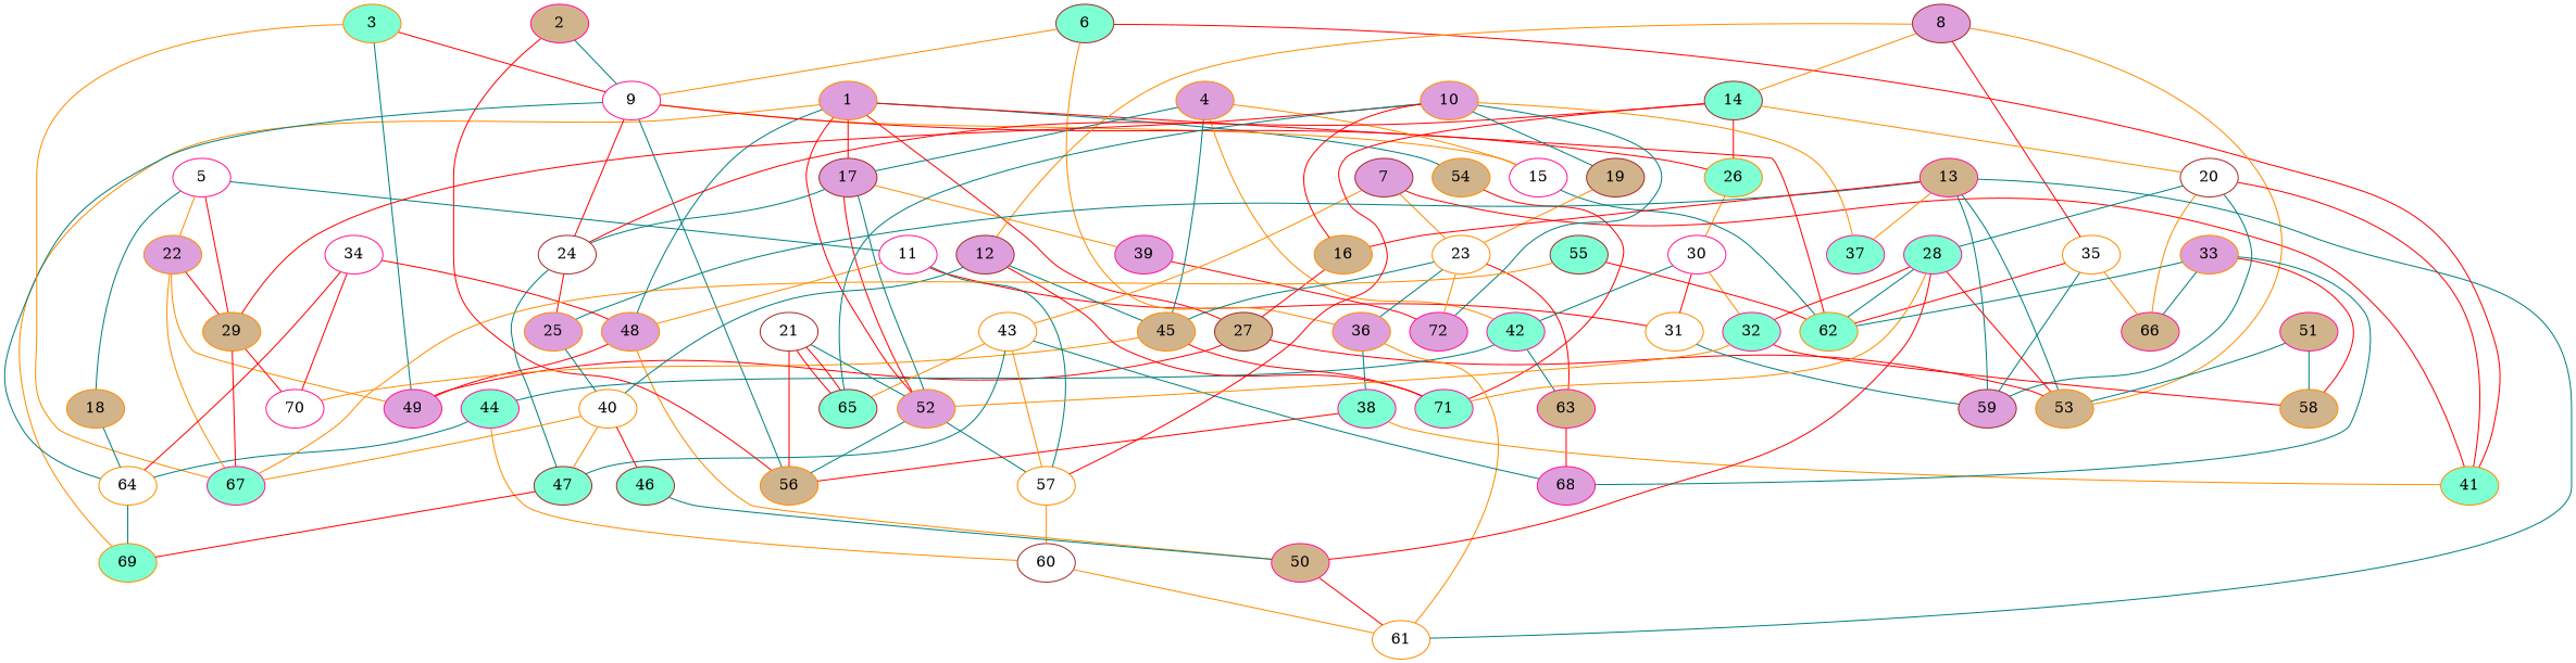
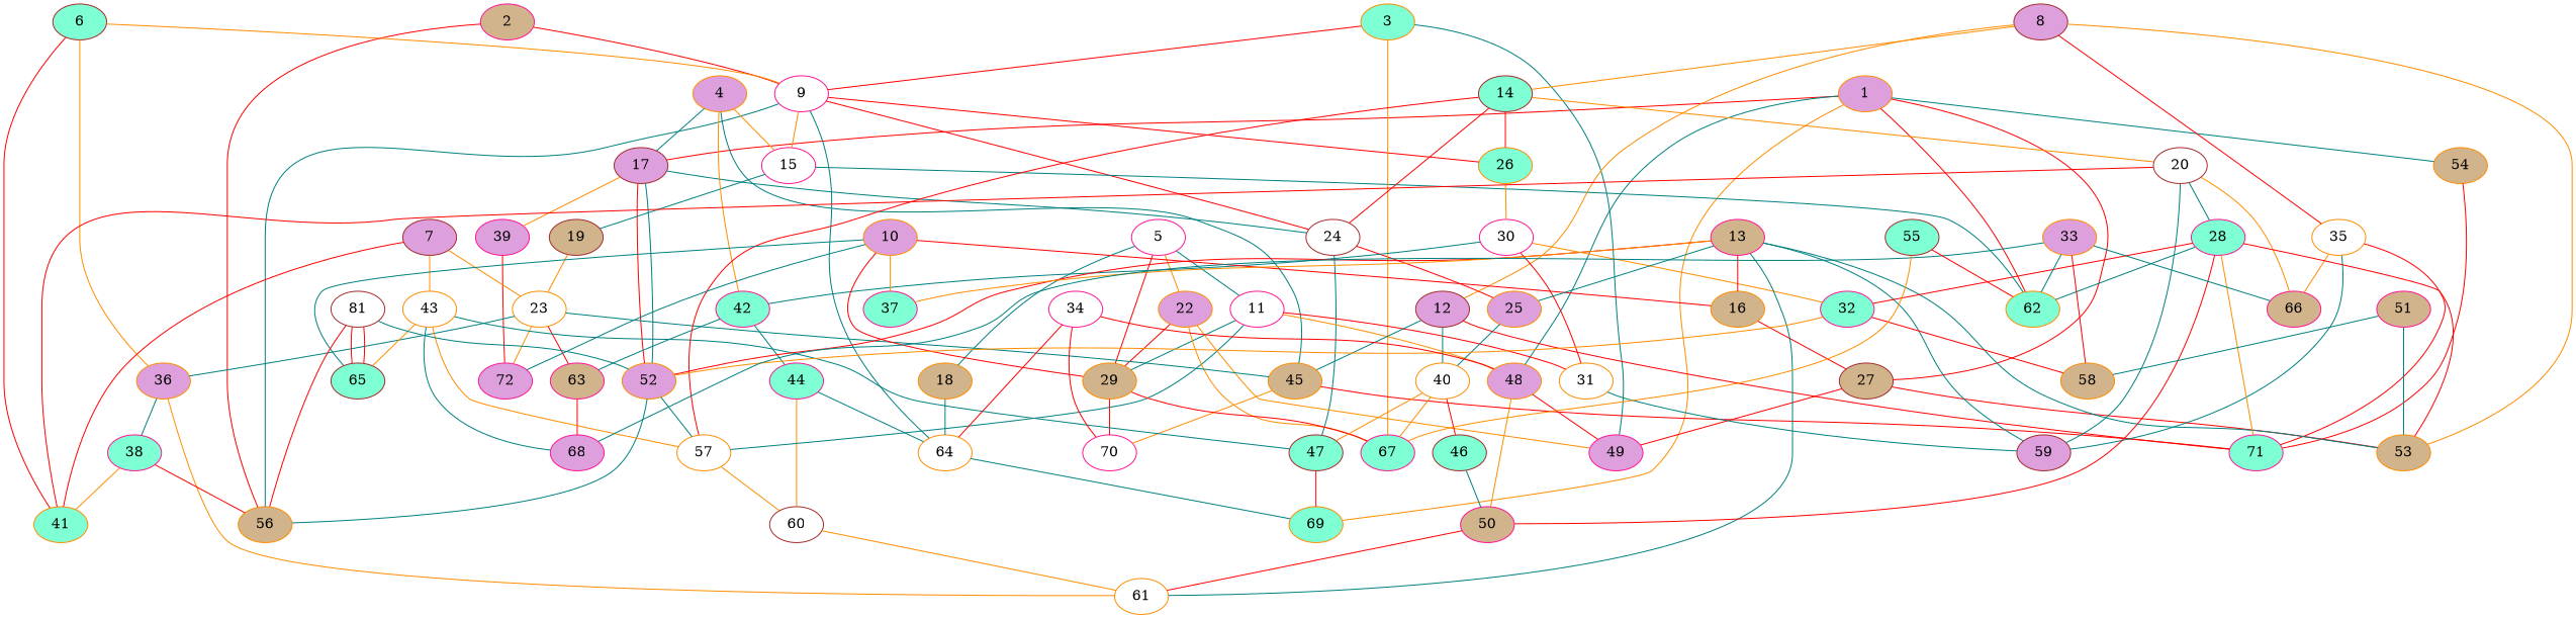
  graph {
    node [color=darkorange fillcolor=aquamarine style=filled]
    edge [color=red]
    1 [fillcolor=plum]
    17 [color=brown fillcolor=plum]
    27 [color=brown fillcolor=tan]
    48 [fillcolor=plum]
    52 [fillcolor=plum]
    54 [fillcolor=tan]
    62
    69
    24 [color=brown fillcolor=white]
    39 [color=deeppink fillcolor=plum]
    49 [color=deeppink fillcolor=plum]
    53 [fillcolor=tan]
    50 [color=deeppink fillcolor=tan]
    56 [fillcolor=tan]
    57 [fillcolor=white]
    71 [color=deeppink]
    2 [color=deeppink fillcolor=tan]
    9 [color=deeppink fillcolor=white]
    15 [color=deeppink fillcolor=white]
    26
    64 [fillcolor=white]
    3
    67 [color=deeppink]
    4 [fillcolor=plum]
    42 [color=deeppink]
    45 [fillcolor=tan]
    19 [color=brown fillcolor=tan]
    63 [color=deeppink fillcolor=tan]
    44 [color=deeppink]
    70 [color=deeppink fillcolor=white]
    5 [color=deeppink fillcolor=white]
    11 [color=deeppink fillcolor=white]
    18 [fillcolor=tan]
    22 [fillcolor=plum]
    29 [fillcolor=tan]
    31 [fillcolor=white]
    6 [color=brown]
    36 [fillcolor=plum]
    41
    61 [fillcolor=white]
    38 [color=deeppink]
    7 [color=brown fillcolor=plum]
    23 [fillcolor=white]
    43 [fillcolor=white]
    72 [color=deeppink fillcolor=plum]
    65 [color=brown]
    47 [color=brown]
    68 [color=deeppink fillcolor=plum]
    8 [color=brown fillcolor=plum]
    12 [color=brown fillcolor=plum]
    14 [color=brown]
    35 [fillcolor=white]
    40 [fillcolor=white]
    20 [color=brown fillcolor=white]
    59 [color=brown fillcolor=plum]
    66 [color=deeppink fillcolor=tan]
    25 [fillcolor=plum]
    30 [color=deeppink fillcolor=white]
    10 [fillcolor=plum]
    16 [fillcolor=tan]
    37 [color=deeppink]
    60 [color=brown fillcolor=white]
    46 [color=brown]
    13 [color=deeppink fillcolor=tan]
    28 [color=deeppink]
    32 [color=deeppink]
-   21 [color=brown fillcolor=white]
+   21 [color=brown fillcolor=white label=81]
    58 [fillcolor=tan]
    33 [fillcolor=plum]
    34 [color=deeppink fillcolor=white]
    51 [color=deeppink fillcolor=tan]
    55 [color=brown]
    1 -- 17
    1 -- 27
    1 -- 48 [color=teal]
-   1 -- 52
+   13 -- 52
    1 -- 54 [color=teal]
    1 -- 62
    1 -- 69 [color=darkorange]
    17 -- 52
    17 -- 52 [color=teal]
    17 -- 24 [color=teal]
    17 -- 39 [color=darkorange]
    27 -- 49
    27 -- 53
    48 -- 49
    48 -- 50 [color=darkorange]
    52 -- 56 [color=teal]
    52 -- 57 [color=teal]
    54 -- 71
    24 -- 47 [color=teal]
    24 -- 25
    39 -- 72
    50 -- 61
    57 -- 60 [color=darkorange]
    2 -- 56
-   2 -- 9 [color=teal]
+   2 -- 9
    9 -- 24
    9 -- 56 [color=teal]
    9 -- 15 [color=darkorange]
    9 -- 26
    9 -- 64 [color=teal]
    15 -- 62 [color=teal]
-   10 -- 19 [color=teal]
+   15 -- 19 [color=teal]
    26 -- 30 [color=darkorange]
    64 -- 69 [color=teal]
    3 -- 49 [color=teal]
    3 -- 9
    3 -- 67 [color=darkorange]
    4 -- 17 [color=teal]
    4 -- 15 [color=darkorange]
    4 -- 42 [color=darkorange]
    4 -- 45 [color=teal]
    42 -- 63 [color=teal]
    42 -- 44 [color=teal]
    45 -- 71
    45 -- 70 [color=darkorange]
    19 -- 23 [color=darkorange]
    63 -- 68
    44 -- 64 [color=teal]
    44 -- 60 [color=darkorange]
    5 -- 11 [color=teal]
    5 -- 18 [color=teal]
    5 -- 22 [color=darkorange]
    5 -- 29
    11 -- 48 [color=darkorange]
    11 -- 57 [color=teal]
+   11 -- 29 [color=teal]
    11 -- 31
    18 -- 64 [color=teal]
    22 -- 49 [color=darkorange]
    22 -- 67 [color=darkorange]
    22 -- 29
    29 -- 67
    29 -- 70
    31 -- 59 [color=teal]
    6 -- 9 [color=darkorange]
    6 -- 36 [color=darkorange]
    6 -- 41
    36 -- 61 [color=darkorange]
    36 -- 38 [color=teal]
    38 -- 56
    38 -- 41 [color=darkorange]
    7 -- 41
    7 -- 23 [color=darkorange]
    7 -- 43 [color=darkorange]
    23 -- 45 [color=teal]
    23 -- 63
    23 -- 36 [color=teal]
    23 -- 72 [color=darkorange]
    43 -- 57 [color=darkorange]
    43 -- 65 [color=darkorange]
    43 -- 47 [color=teal]
    43 -- 68 [color=teal]
    47 -- 69
    8 -- 53 [color=darkorange]
    8 -- 12 [color=darkorange]
    8 -- 14 [color=darkorange]
    8 -- 35
    12 -- 71
    12 -- 45 [color=teal]
    12 -- 40 [color=teal]
    14 -- 24
    14 -- 57
    14 -- 26
    14 -- 20 [color=darkorange]
-   35 -- 62
+   35 -- 71
    35 -- 59 [color=teal]
    35 -- 66 [color=darkorange]
    40 -- 67 [color=darkorange]
    40 -- 47 [color=darkorange]
    40 -- 46
    20 -- 41
    20 -- 59 [color=teal]
    20 -- 66 [color=darkorange]
    20 -- 28 [color=teal]
    25 -- 40 [color=teal]
    30 -- 42 [color=teal]
    30 -- 31
    30 -- 32 [color=darkorange]
    10 -- 29
    10 -- 72 [color=teal]
    10 -- 65 [color=teal]
    10 -- 16
    10 -- 37 [color=darkorange]
    16 -- 27
    60 -- 61 [color=darkorange]
    46 -- 50 [color=teal]
    13 -- 53 [color=teal]
    13 -- 61 [color=teal]
    13 -- 59 [color=teal]
    13 -- 25 [color=teal]
    13 -- 16
    13 -- 37 [color=darkorange]
    28 -- 62 [color=teal]
    28 -- 53
    28 -- 50
    28 -- 71 [color=darkorange]
    28 -- 32
    32 -- 52 [color=darkorange]
    32 -- 58
    21 -- 52 [color=teal]
    21 -- 56
    21 -- 65
    21 -- 65
    33 -- 62 [color=teal]
    33 -- 68 [color=teal]
    33 -- 66 [color=teal]
    33 -- 58
    34 -- 48
    34 -- 64
    34 -- 70
    51 -- 53 [color=teal]
    51 -- 58 [color=teal]
    55 -- 62
    55 -- 67 [color=darkorange]
  }
